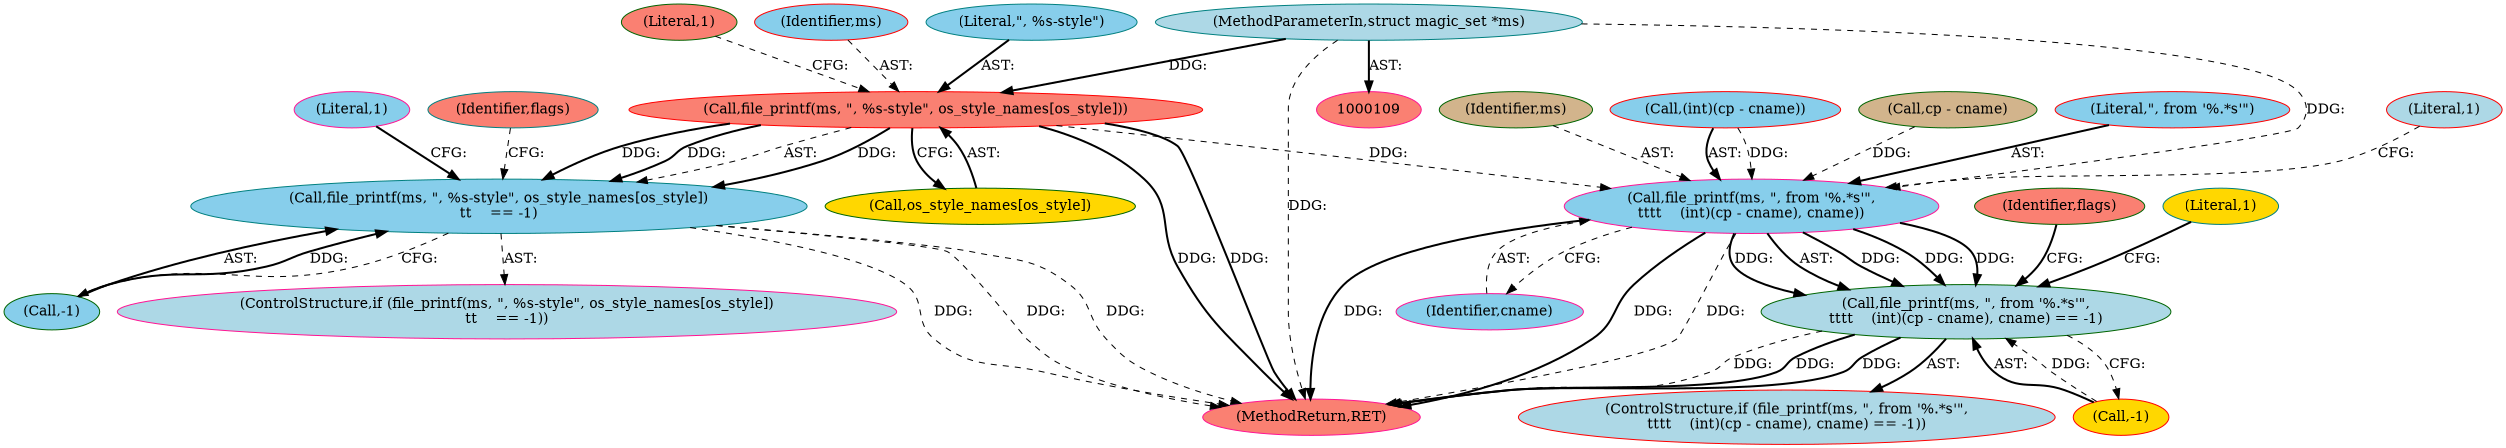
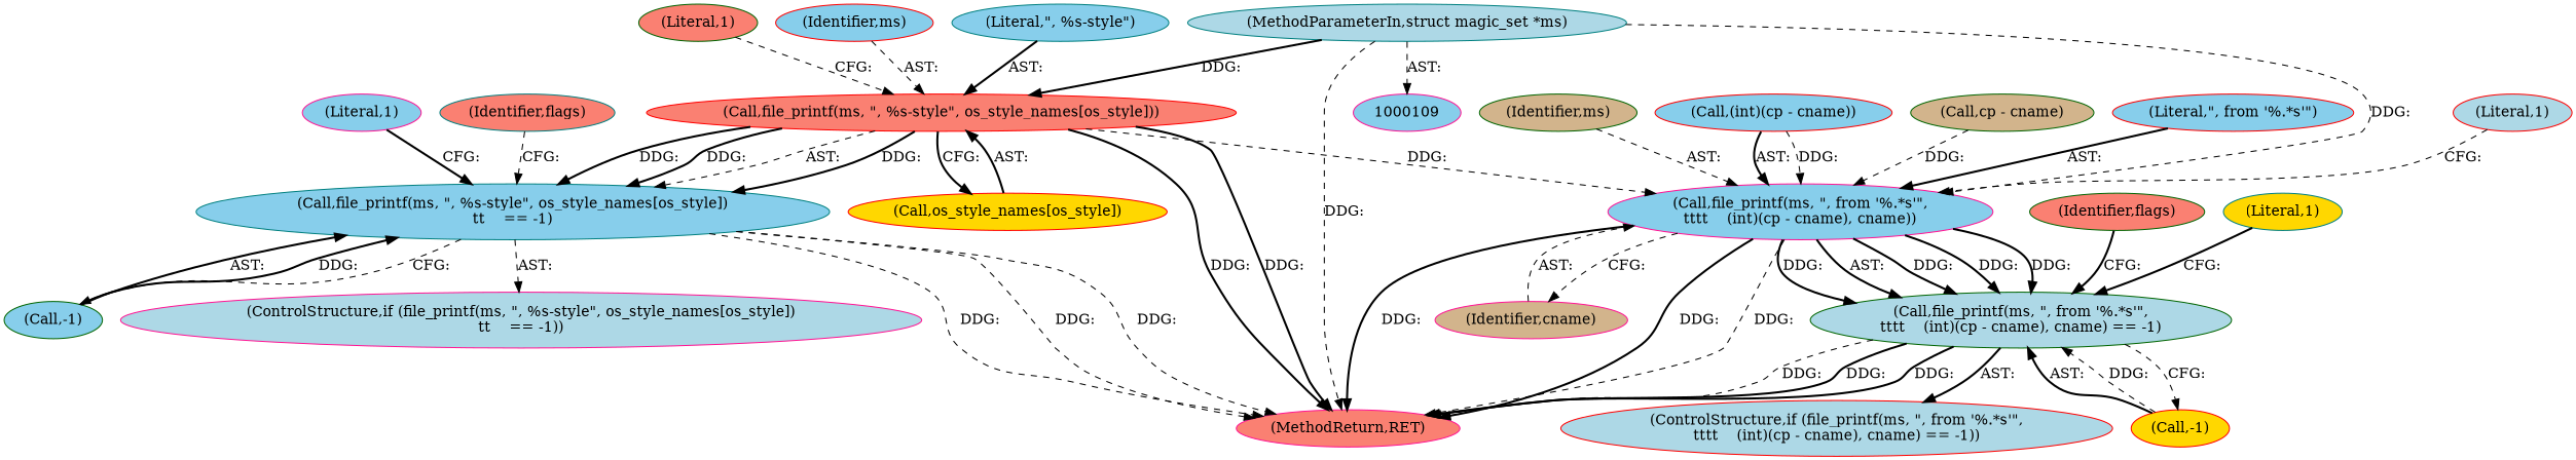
  digraph {
    node [color=red fillcolor=skyblue style=filled]
    edge [style=bold]
    n1 [fillcolor=salmon label="(Call,file_printf(ms, \", %s-style\", os_style_names[os_style]))"]
    n2 [color=teal label="(Call,file_printf(ms, \", %s-style\", os_style_names[os_style])\n\t\t    == -1)"]
    n3 [color=deeppink label="(Call,file_printf(ms, \", from '%.*s'\",\n\t\t\t\t    (int)(cp - cname), cname))"]
-   n4 [color=darkgreen fillcolor=gold label="(Call,os_style_names[os_style])"]
+   n4 [fillcolor=gold label="(Call,os_style_names[os_style])"]
    n5 [color=deeppink fillcolor=salmon label="(MethodReturn,RET)"]
    n6 [color=darkgreen label="(Call,-1)"]
    n7 [color=deeppink fillcolor=lightblue label="(ControlStructure,if (file_printf(ms, \", %s-style\", os_style_names[os_style])\n\t\t    == -1))"]
    n8 [color=darkgreen fillcolor=lightblue label="(Call,file_printf(ms, \", from '%.*s'\",\n\t\t\t\t    (int)(cp - cname), cname) == -1)"]
-   n9 [color=deeppink label="(Identifier,cname)"]
+   n9 [color=deeppink fillcolor=tan label="(Identifier,cname)"]
    n10 [color=teal fillcolor=lightblue label="(MethodParameterIn,struct magic_set *ms)"]
-   1000109 [color=deeppink fillcolor=salmon]
+   1000109 [color=deeppink]
    n12 [fillcolor=lightblue label="(ControlStructure,if (file_printf(ms, \", from '%.*s'\",\n\t\t\t\t    (int)(cp - cname), cname) == -1))"]
    n13 [fillcolor=gold label="(Call,-1)"]
    n14 [fillcolor=lightblue label="(Literal,1)"]
    n15 [color=darkgreen fillcolor=salmon label="(Literal,1)"]
    n16 [color=deeppink label="(Literal,1)"]
    n17 [color=teal fillcolor=gold label="(Literal,1)"]
    n18 [label="(Call,(int)(cp - cname))"]
    n19 [label="(Identifier,ms)"]
    n20 [color=teal fillcolor=salmon label="(Identifier,flags)"]
    n21 [color=darkgreen fillcolor=salmon label="(Identifier,flags)"]
    n22 [color=darkgreen fillcolor=tan label="(Identifier,ms)"]
    n23 [color=teal label="(Literal,\", %s-style\")"]
    n24 [color=darkgreen fillcolor=tan label="(Call,cp - cname)"]
    n25 [label="(Literal,\", from '%.*s'\")"]
    n1 -> n2 [label="AST: " style=dashed]
    n1 -> n2 [label="DDG: "]
    n1 -> n2 [label="DDG: "]
    n1 -> n2 [label="DDG: "]
    n1 -> n3 [label="DDG: " style=dashed]
    n1 -> n4 [label="CFG: "]
    n1 -> n5 [label="DDG: "]
    n1 -> n5 [label="DDG: "]
    n2 -> n5 [label="DDG: " style=dashed]
    n2 -> n5 [label="DDG: " style=dashed]
    n2 -> n5 [label="DDG: " style=dashed]
    n2 -> n6 [label="CFG: " style=dashed]
    n2 -> n7 [label="AST: " style=dashed]
    n3 -> n5 [label="DDG: "]
    n3 -> n5 [label="DDG: " style=dashed]
    n3 -> n5 [label="DDG: "]
    n3 -> n8 [label="AST: "]
    n3 -> n8 [label="DDG: "]
    n3 -> n8 [label="DDG: "]
    n3 -> n8 [label="DDG: "]
    n3 -> n8 [label="DDG: "]
    n3 -> n9 [label="CFG: " style=dashed]
    n4 -> n1 [label="AST: "]
    n6 -> n2 [label="AST: "]
    n6 -> n2 [label="DDG: "]
    n8 -> n5 [label="DDG: "]
    n8 -> n5 [label="DDG: " style=dashed]
    n8 -> n5 [label="DDG: "]
    n8 -> n12 [label="AST: "]
    n8 -> n13 [label="CFG: " style=dashed]
    n9 -> n3 [label="AST: " style=dashed]
    n10 -> n1 [label="DDG: "]
    n10 -> n3 [label="DDG: " style=dashed]
    n10 -> n5 [label="DDG: " style=dashed]
-   n10 -> 1000109 [label="AST: "]
+   n10 -> 1000109 [label="AST: " style=dashed]
    n13 -> n8 [label="AST: "]
    n13 -> n8 [label="DDG: " style=dashed]
    n14 -> n3 [label="CFG: " style=dashed]
    n15 -> n1 [label="CFG: " style=dashed]
    n16 -> n2 [label="CFG: "]
    n17 -> n8 [label="CFG: "]
    n18 -> n3 [label="AST: "]
    n18 -> n3 [label="DDG: " style=dashed]
    n19 -> n1 [label="AST: " style=dashed]
    n20 -> n2 [label="CFG: " style=dashed]
    n21 -> n8 [label="CFG: "]
    n22 -> n3 [label="AST: " style=dashed]
    n23 -> n1 [label="AST: "]
    n24 -> n3 [label="DDG: " style=dashed]
    n25 -> n3 [label="AST: "]
  }
